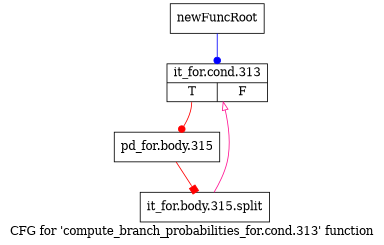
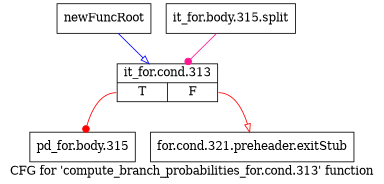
  digraph {
    label="CFG for 'compute_branch_probabilities_for.cond.313' function"
    node [shape=record]
    edge [arrowhead=dot color=red]
    n1 [label="{newFuncRoot}"]
    n2 [label="{it_for.cond.313|{<s0>T|<s1>F}}"]
+   n3 [label="{for.cond.321.preheader.exitStub}"]
    n4 [label="{pd_for.body.315}"]
    n5 [label="{it_for.body.315.split}"]
-   n1 -> n2 [color=blue]
+   n1 -> n2 [arrowhead=onormal color=blue]
+   n2 -> n3 [arrowhead=onormal tailport=s1]
    n2 -> n4 [tailport=s0]
-   n4 -> n5 [arrowhead=box]
-   n5 -> n2 [arrowhead=onormal color=deeppink]
+   n5 -> n2 [color=deeppink]
  }
